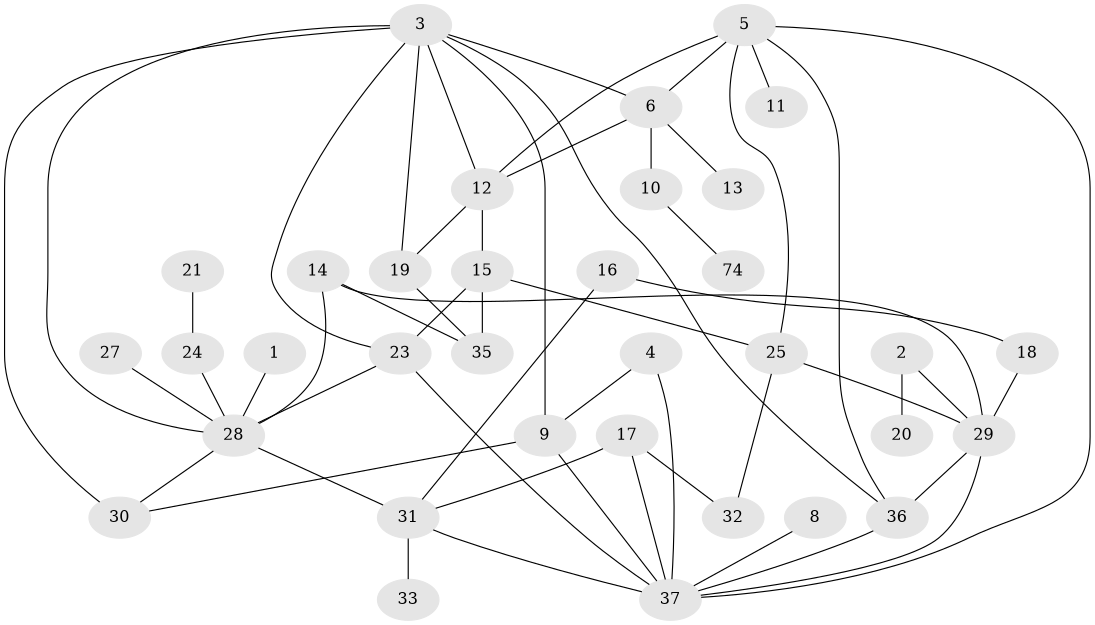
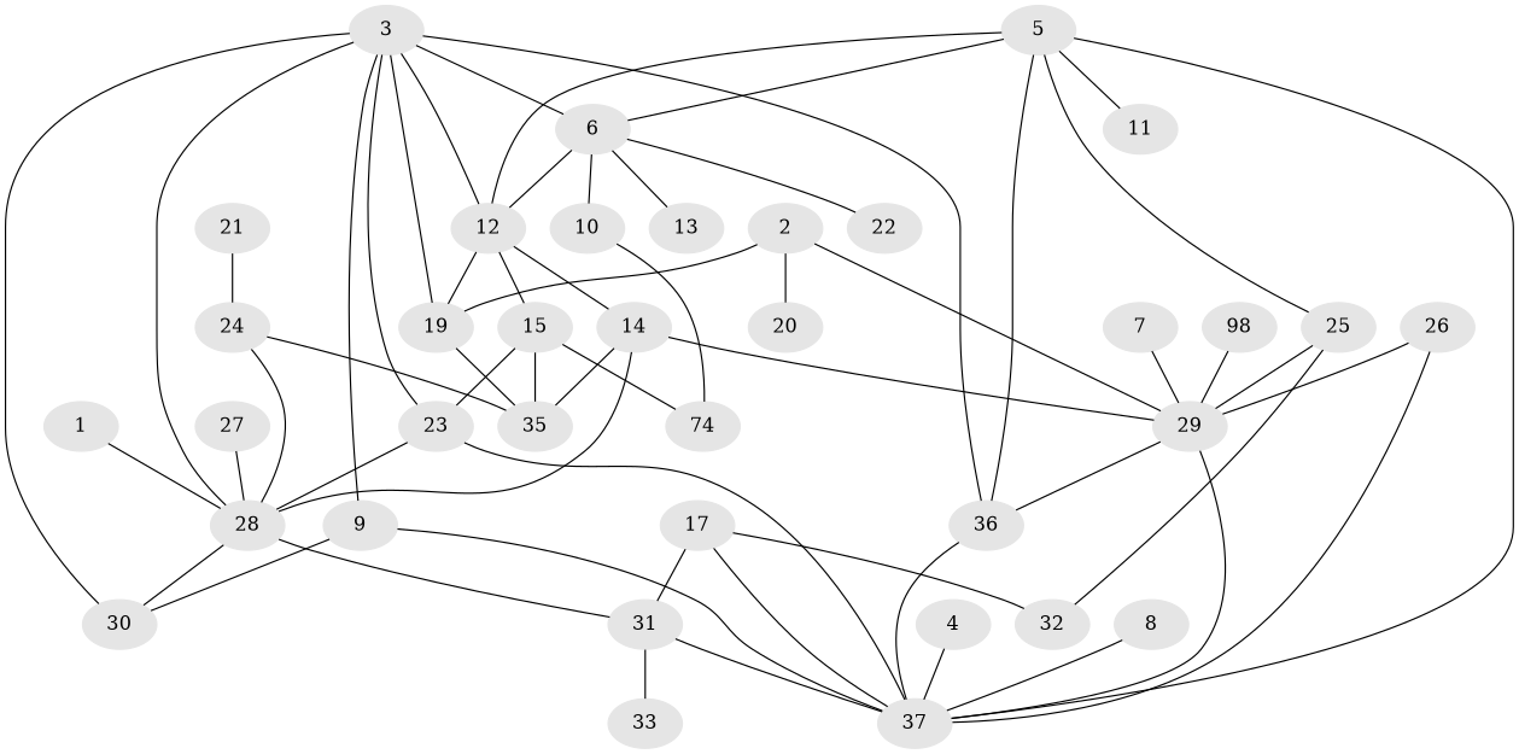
  graph {
    node [color=gray90 style=filled]
    edge [weight=1.0]
    1
    28
    30
    31
    2
    19
    20
    29
    35
    36
    37
    3
    6
    9
    12
    23
    10
    13
+   22
    14
    15
    4
    5
    11
    25
    32
    n27 [label=74]
+   7
    8
-   16
-   18
+   18 [label=98]
    33
    17
    21
    24
+   26
    27
    1 -- 28
    28 -- 30
    28 -- 31
    31 -- 37
    31 -- 33
+   2 -- 19
    2 -- 20
    2 -- 29
    19 -- 35
    29 -- 36
    29 -- 37
    36 -- 37
    3 -- 28
    3 -- 30 [weight=2.0]
    3 -- 19
    3 -- 36
    3 -- 6 [weight=2.0]
    3 -- 9
    3 -- 12
    3 -- 23
    6 -- 12
    6 -- 10
    6 -- 13
+   6 -- 22
    9 -- 30
    9 -- 37
    12 -- 19
+   12 -- 14
    12 -- 15
    23 -- 28
    23 -- 37
    10 -- n27
    14 -- 28
    14 -- 29
    14 -- 35
    15 -- 35
    15 -- 23
-   15 -- 25
+   15 -- n27
    4 -- 37
-   4 -- 9
    5 -- 36
    5 -- 37
    5 -- 6
    5 -- 12
    5 -- 11
    5 -- 25
    25 -- 29
    25 -- 32
+   7 -- 29
    8 -- 37
-   16 -- 31
-   16 -- 18
    18 -- 29
    17 -- 31 [weight=2.0]
    17 -- 37
    17 -- 32
    21 -- 24
    24 -- 28
+   24 -- 35
+   26 -- 29
+   26 -- 37
    27 -- 28
  }
